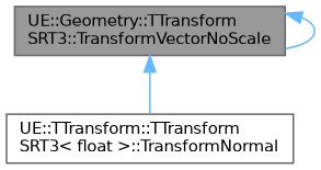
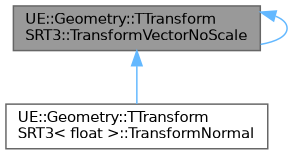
  digraph {
    rankdir=TB
    node [fontname=Helvetica fontsize=10 shape=box style=filled]
    edge [color=steelblue1 dir=back fontname=Helvetica fontsize=10 labelfontname=Helvetica labelfontsize=10 style=solid]
    n1 [color=gray40 fillcolor=grey60 fontcolor=black height=0.2 label="UE::Geometry::TTransform\lSRT3::TransformVectorNoScale" width=0.4]
-   n2 [color=grey40 fillcolor=white height=0.2 label="UE::TTransform::TTransform\lSRT3\< float \>::TransformNormal" width=0.4]
+   n2 [color=grey40 fillcolor=white height=0.2 label="UE::Geometry::TTransform\lSRT3\< float \>::TransformNormal" width=0.4]
    n1 -> n1
    n1 -> n2
  }
